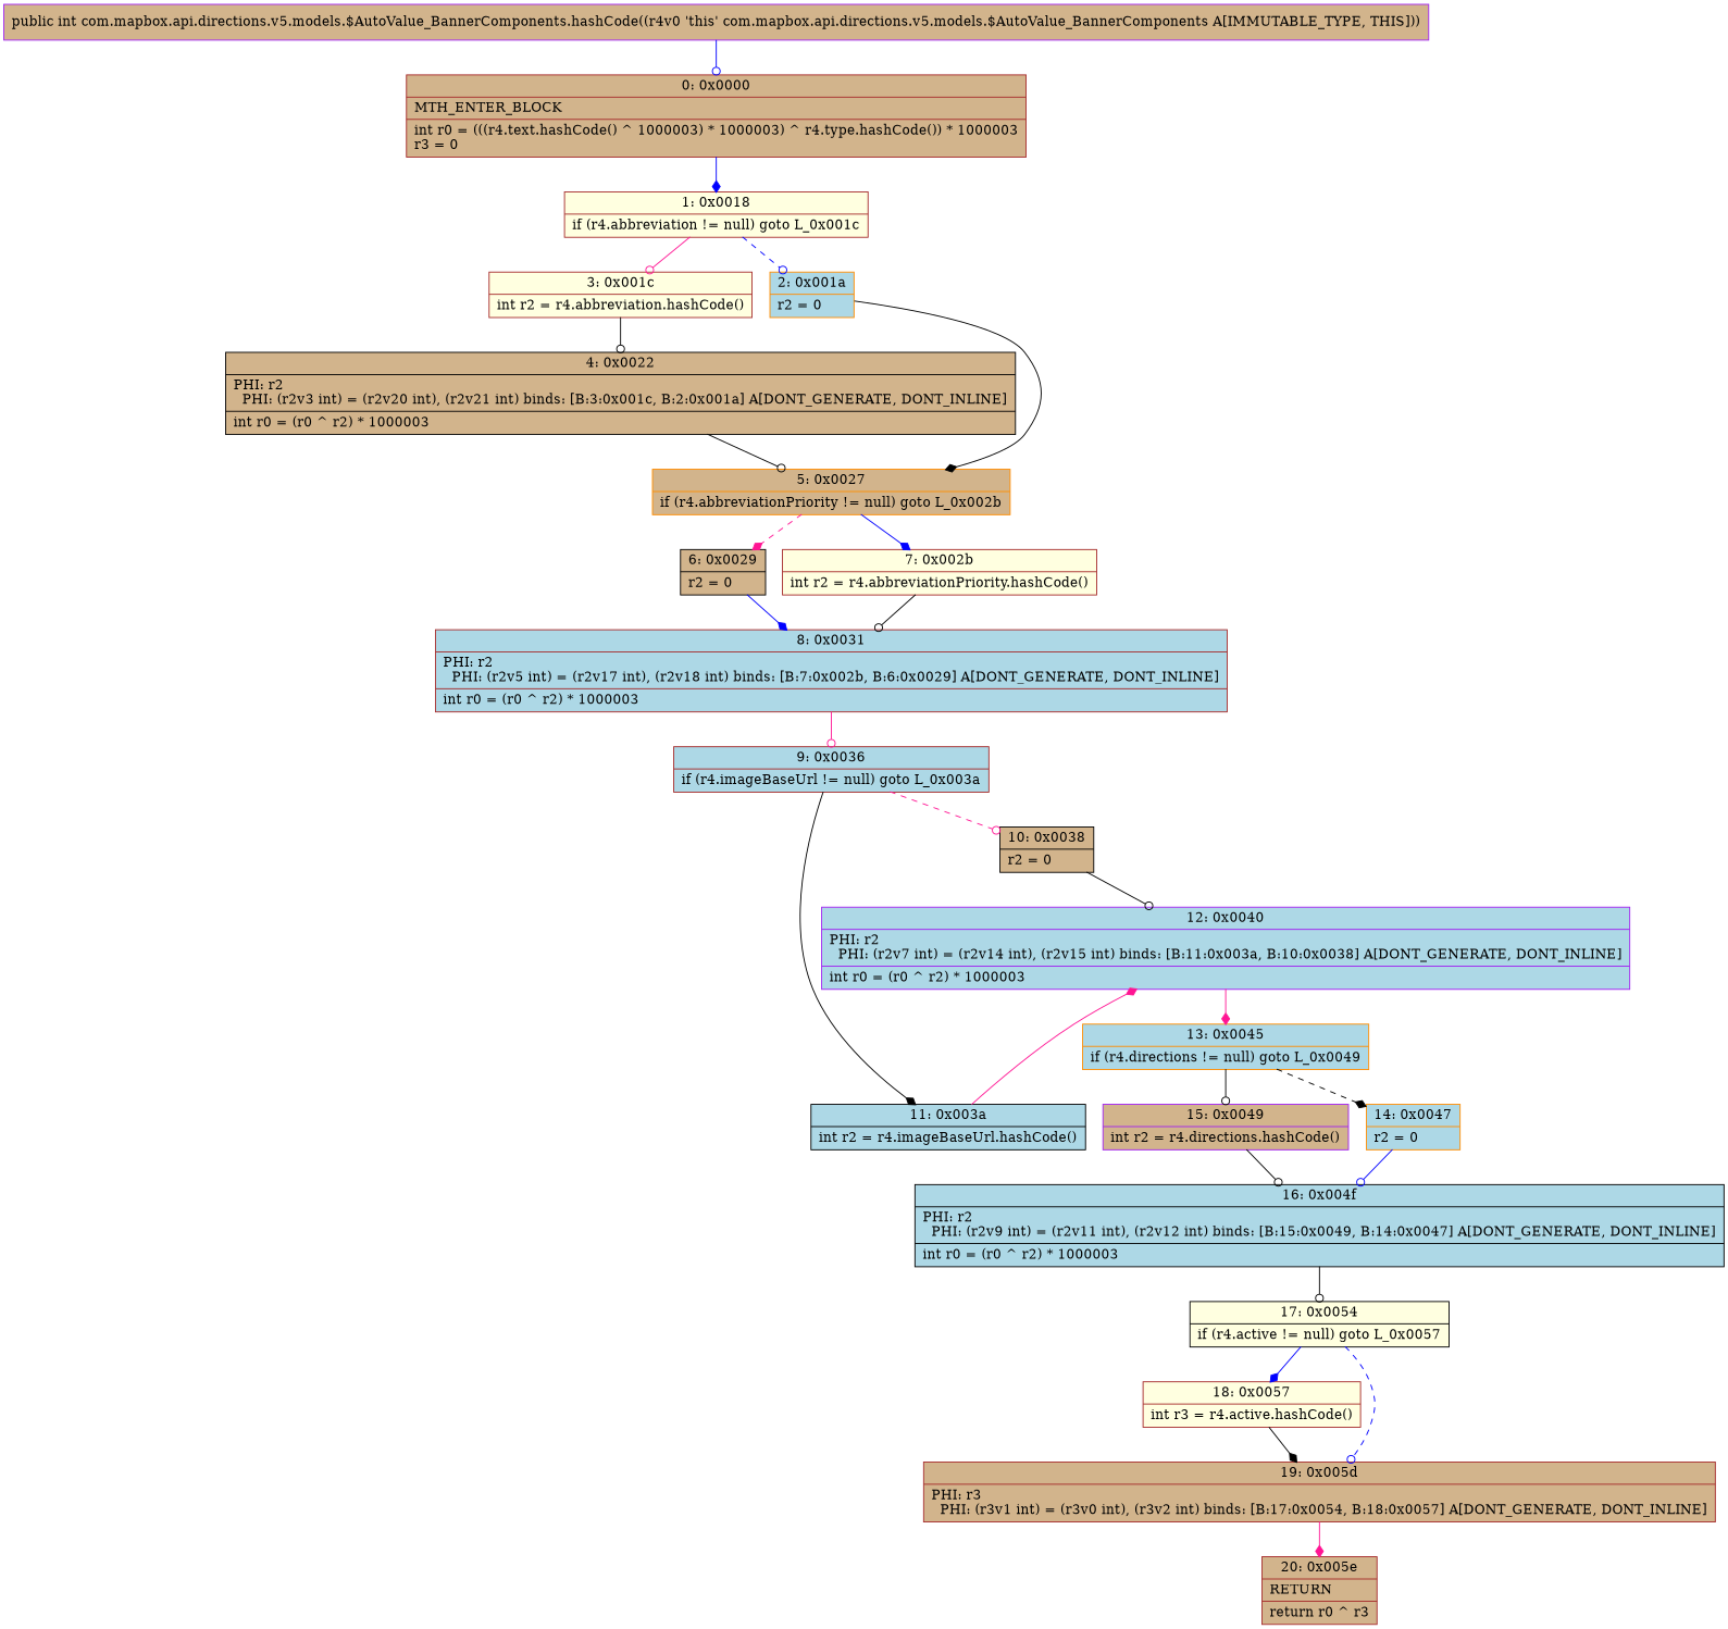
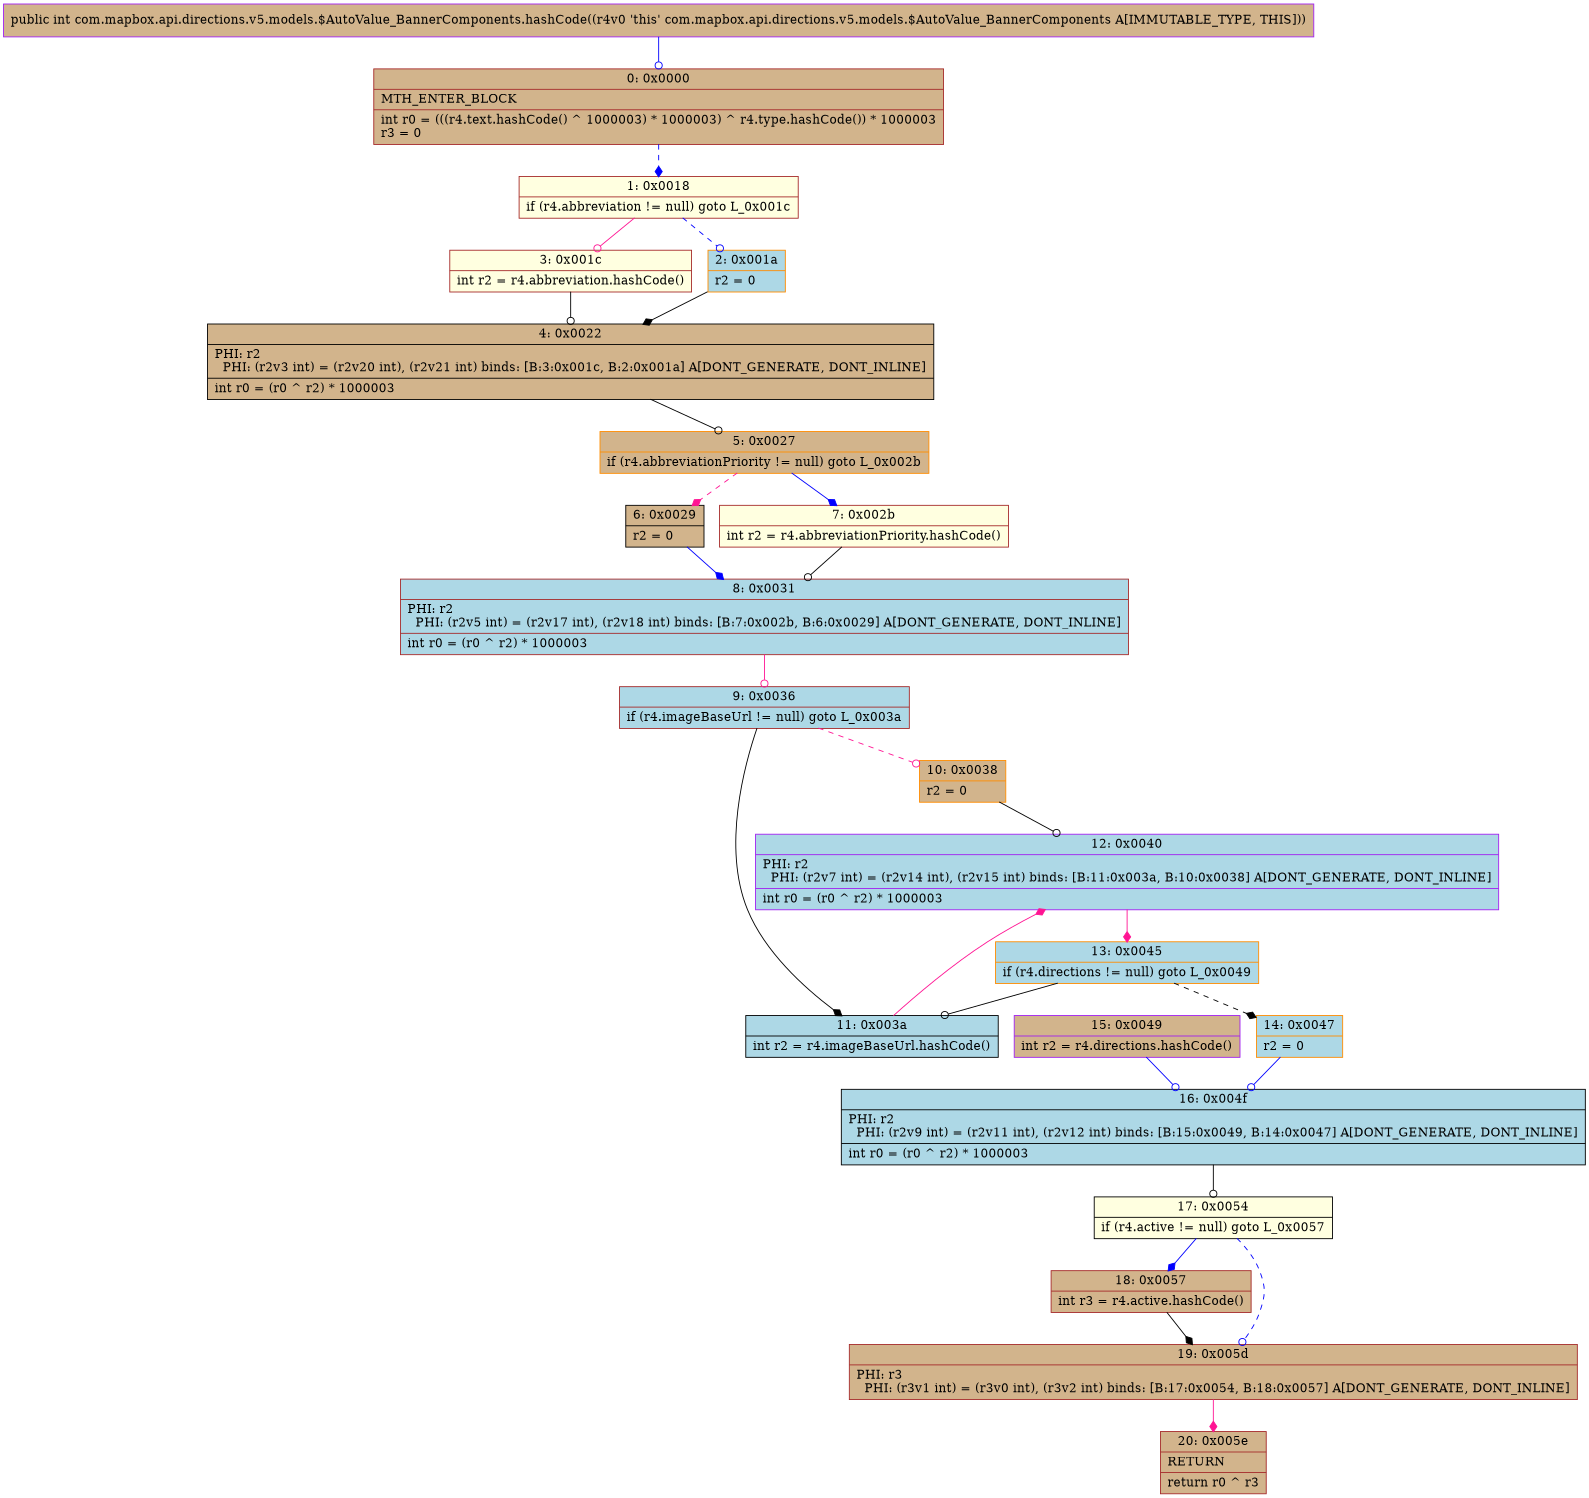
  digraph {
    node [color=brown fillcolor=tan shape=record style=filled]
    edge [arrowhead=odot color=black]
    n1 [label="{0\:\ 0x0000|MTH_ENTER_BLOCK\l|int r0 = (((r4.text.hashCode() ^ 1000003) * 1000003) ^ r4.type.hashCode()) * 1000003\lr3 = 0\l}"]
    n2 [fillcolor=lightyellow label="{1\:\ 0x0018|if (r4.abbreviation != null) goto L_0x001c\l}"]
    n3 [color=darkorange fillcolor=lightblue label="{2\:\ 0x001a|r2 = 0\l}"]
    n4 [fillcolor=lightyellow label="{3\:\ 0x001c|int r2 = r4.abbreviation.hashCode()\l}"]
    n5 [color=black label="{4\:\ 0x0022|PHI: r2 \l  PHI: (r2v3 int) = (r2v20 int), (r2v21 int) binds: [B:3:0x001c, B:2:0x001a] A[DONT_GENERATE, DONT_INLINE]\l|int r0 = (r0 ^ r2) * 1000003\l}"]
    n6 [color=darkorange label="{5\:\ 0x0027|if (r4.abbreviationPriority != null) goto L_0x002b\l}"]
    n7 [color=black label="{6\:\ 0x0029|r2 = 0\l}"]
    n8 [fillcolor=lightyellow label="{7\:\ 0x002b|int r2 = r4.abbreviationPriority.hashCode()\l}"]
    n9 [fillcolor=lightblue label="{8\:\ 0x0031|PHI: r2 \l  PHI: (r2v5 int) = (r2v17 int), (r2v18 int) binds: [B:7:0x002b, B:6:0x0029] A[DONT_GENERATE, DONT_INLINE]\l|int r0 = (r0 ^ r2) * 1000003\l}"]
    n10 [fillcolor=lightblue label="{9\:\ 0x0036|if (r4.imageBaseUrl != null) goto L_0x003a\l}"]
-   n11 [color=black label="{10\:\ 0x0038|r2 = 0\l}"]
+   n11 [color=darkorange label="{10\:\ 0x0038|r2 = 0\l}"]
    n12 [color=black fillcolor=lightblue label="{11\:\ 0x003a|int r2 = r4.imageBaseUrl.hashCode()\l}"]
    n13 [color=purple fillcolor=lightblue label="{12\:\ 0x0040|PHI: r2 \l  PHI: (r2v7 int) = (r2v14 int), (r2v15 int) binds: [B:11:0x003a, B:10:0x0038] A[DONT_GENERATE, DONT_INLINE]\l|int r0 = (r0 ^ r2) * 1000003\l}"]
    n14 [color=darkorange fillcolor=lightblue label="{13\:\ 0x0045|if (r4.directions != null) goto L_0x0049\l}"]
    n15 [color=darkorange fillcolor=lightblue label="{14\:\ 0x0047|r2 = 0\l}"]
    n16 [color=purple label="{15\:\ 0x0049|int r2 = r4.directions.hashCode()\l}"]
    n17 [color=black fillcolor=lightblue label="{16\:\ 0x004f|PHI: r2 \l  PHI: (r2v9 int) = (r2v11 int), (r2v12 int) binds: [B:15:0x0049, B:14:0x0047] A[DONT_GENERATE, DONT_INLINE]\l|int r0 = (r0 ^ r2) * 1000003\l}"]
    n18 [color=black fillcolor=lightyellow label="{17\:\ 0x0054|if (r4.active != null) goto L_0x0057\l}"]
-   n19 [fillcolor=lightyellow label="{18\:\ 0x0057|int r3 = r4.active.hashCode()\l}"]
+   n19 [label="{18\:\ 0x0057|int r3 = r4.active.hashCode()\l}"]
    n20 [label="{19\:\ 0x005d|PHI: r3 \l  PHI: (r3v1 int) = (r3v0 int), (r3v2 int) binds: [B:17:0x0054, B:18:0x0057] A[DONT_GENERATE, DONT_INLINE]\l}"]
    n21 [label="{20\:\ 0x005e|RETURN\l|return r0 ^ r3\l}"]
    n22 [color=purple label="{public int com.mapbox.api.directions.v5.models.$AutoValue_BannerComponents.hashCode((r4v0 'this' com.mapbox.api.directions.v5.models.$AutoValue_BannerComponents A[IMMUTABLE_TYPE, THIS])) }"]
-   n1 -> n2 [arrowhead=diamond color=blue]
+   n1 -> n2 [arrowhead=diamond color=blue style=dashed]
    n2 -> n3 [color=blue style=dashed]
    n2 -> n4 [color=deeppink]
-   n3 -> n6 [arrowhead=diamond]
+   n3 -> n5 [arrowhead=diamond]
    n4 -> n5
    n5 -> n6
    n6 -> n7 [arrowhead=diamond color=deeppink style=dashed]
    n6 -> n8 [arrowhead=diamond color=blue]
    n7 -> n9 [arrowhead=diamond color=blue]
    n8 -> n9
    n9 -> n10 [color=deeppink]
    n10 -> n11 [color=deeppink style=dashed]
    n10 -> n12 [arrowhead=diamond]
    n11 -> n13
    n12 -> n13 [arrowhead=diamond color=deeppink]
    n13 -> n14 [arrowhead=diamond color=deeppink]
    n14 -> n15 [arrowhead=diamond style=dashed]
-   n14 -> n16
+   n14 -> n12
    n15 -> n17 [color=blue]
-   n16 -> n17
+   n16 -> n17 [color=blue]
    n17 -> n18
    n18 -> n19 [arrowhead=diamond color=blue]
    n18 -> n20 [color=blue style=dashed]
    n19 -> n20 [arrowhead=diamond]
    n20 -> n21 [arrowhead=diamond color=deeppink]
    n22 -> n1 [color=blue]
  }
